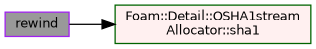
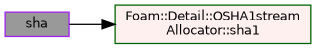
  digraph {
    rankdir=LR
    node [fontname=Helvetica fontsize=10 shape=box style=filled]
-   n1 [color=purple fillcolor=grey60 fontcolor=black height=0.2 label=rewind width=0.4]
+   n1 [color=purple fillcolor=grey60 fontcolor=black height=0.2 label=sha width=0.4]
    n2 [color=darkgreen fillcolor="#FFF0F0" height=0.2 label="Foam::Detail::OSHA1stream\lAllocator::sha1" width=0.4]
    n1 -> n2 [color=black fontname=Helvetica fontsize=10 labelfontname=Helvetica labelfontsize=10 style=solid]
  }
